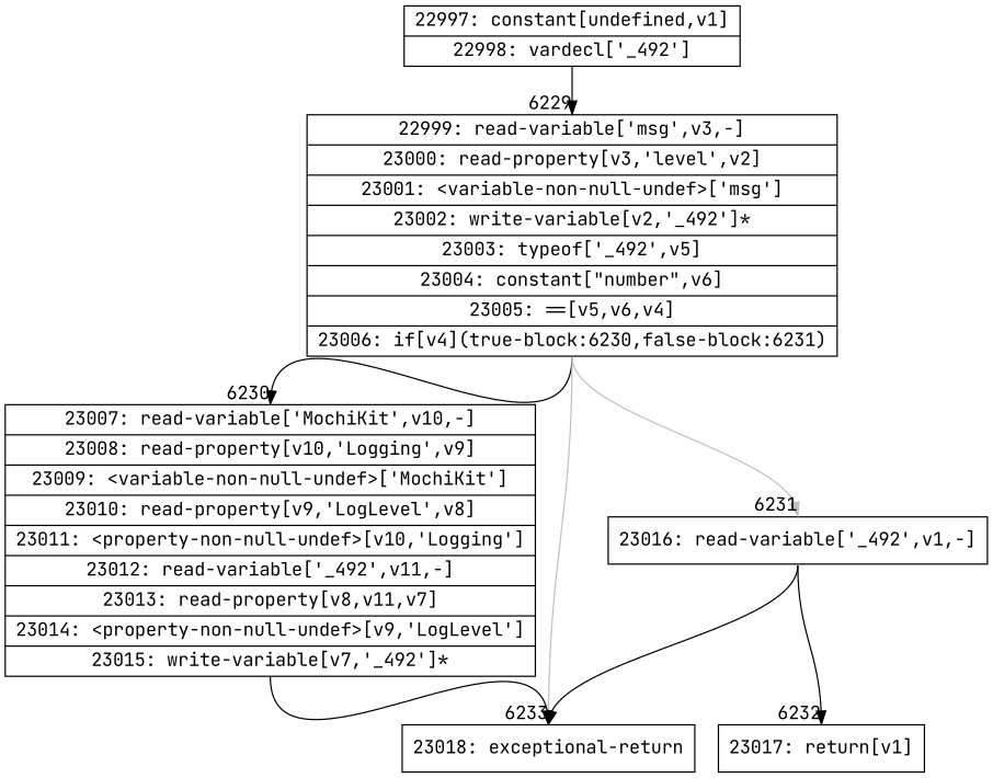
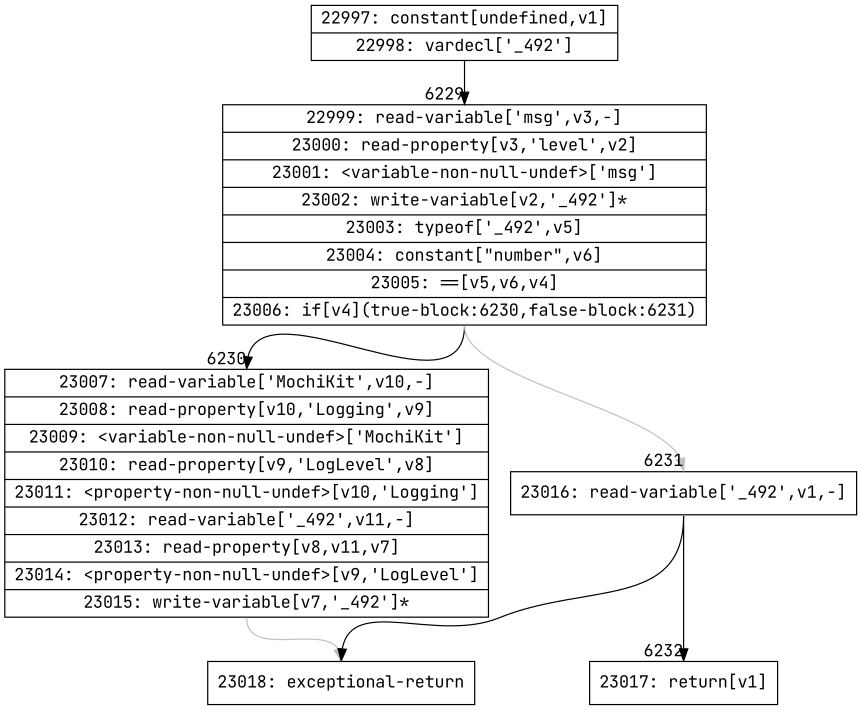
  digraph {
    fontname="JetBrains Mono"
    rankdir=TD
    node [fontname="JetBrains Mono" shape=record]
    edge [fontname="JetBrains Mono" headport=n tailport=s]
    n1 [label="{22997: constant[undefined,v1]|22998: vardecl['_492']}"]
    n2 [label="{22999: read-variable['msg',v3,-]|23000: read-property[v3,'level',v2]|23001: \<variable-non-null-undef\>['msg']|23002: write-variable[v2,'_492']*|23003: typeof['_492',v5]|23004: constant[\"number\",v6]|23005: ==[v5,v6,v4]|23006: if[v4](true-block:6230,false-block:6231)}"]
    n3 [label="{23007: read-variable['MochiKit',v10,-]|23008: read-property[v10,'Logging',v9]|23009: \<variable-non-null-undef\>['MochiKit']|23010: read-property[v9,'LogLevel',v8]|23011: \<property-non-null-undef\>[v10,'Logging']|23012: read-variable['_492',v11,-]|23013: read-property[v8,v11,v7]|23014: \<property-non-null-undef\>[v9,'LogLevel']|23015: write-variable[v7,'_492']*}"]
    n4 [label="{23016: read-variable['_492',v1,-]}"]
    n5 [label="{23018: exceptional-return}"]
    n6 [label="{23017: return[v1]}"]
    n1 -> n2 [headlabel="      6229"]
    n2 -> n3 [headlabel="      6230"]
    n2 -> n4 [color=gray headlabel="      6231"]
-   n2 -> n5 [color=gray headlabel="      6233"]
-   n3 -> n5 [color=black]
+   n3 -> n5 [color=gray]
    n4 -> n5 [color=black]
    n4 -> n6 [headlabel="      6232"]
  }
